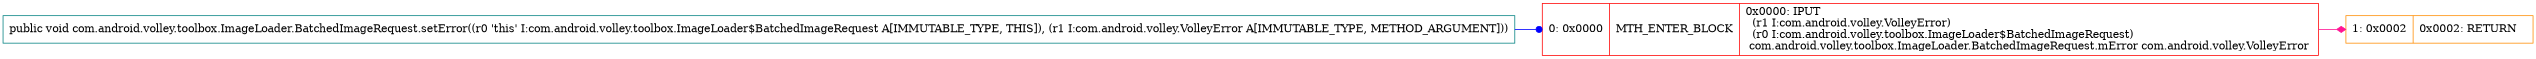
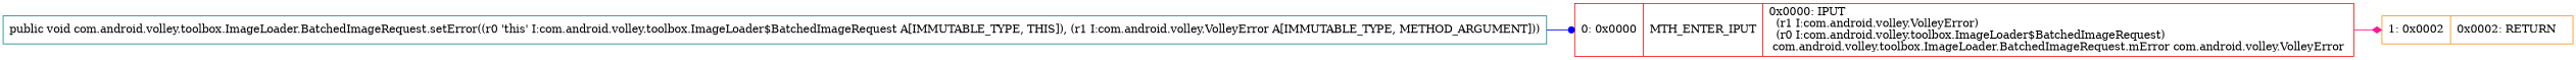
  digraph {
    rankdir=LR
    node [shape=record]
-   n1 [label="{0\:\ 0x0000|MTH_ENTER_BLOCK\l|0x0000: IPUT  \l  (r1 I:com.android.volley.VolleyError)\l  (r0 I:com.android.volley.toolbox.ImageLoader$BatchedImageRequest)\l com.android.volley.toolbox.ImageLoader.BatchedImageRequest.mError com.android.volley.VolleyError \l}" color=red]
+   n1 [label="{0\:\ 0x0000|MTH_ENTER_IPUT\l|0x0000: IPUT  \l  (r1 I:com.android.volley.VolleyError)\l  (r0 I:com.android.volley.toolbox.ImageLoader$BatchedImageRequest)\l com.android.volley.toolbox.ImageLoader.BatchedImageRequest.mError com.android.volley.VolleyError \l}" color=red]
    n2 [label="{1\:\ 0x0002|0x0002: RETURN   \l}" color=darkorange]
    n3 [label="{public void com.android.volley.toolbox.ImageLoader.BatchedImageRequest.setError((r0 'this' I:com.android.volley.toolbox.ImageLoader$BatchedImageRequest A[IMMUTABLE_TYPE, THIS]), (r1 I:com.android.volley.VolleyError A[IMMUTABLE_TYPE, METHOD_ARGUMENT])) }" color=teal]
    n1 -> n2 [color=deeppink arrowhead=diamond]
    n3 -> n1 [color=blue arrowhead=dot]
  }
